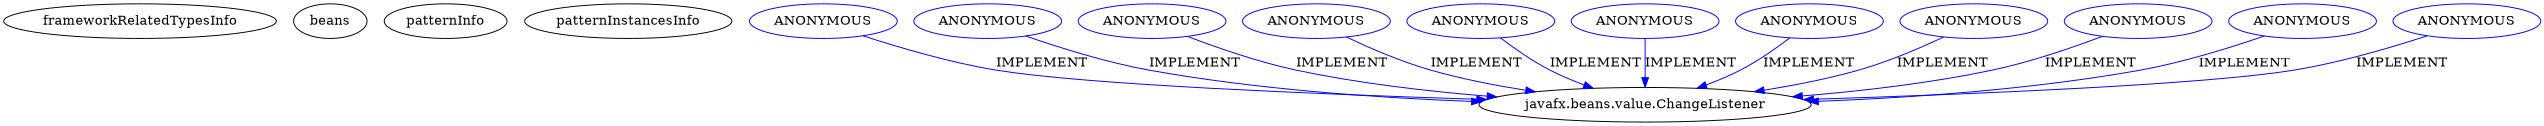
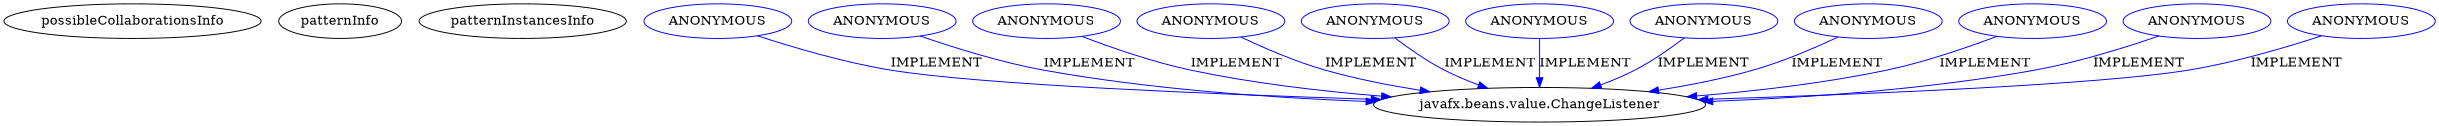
  digraph {
    node [isFrameworkType=false vertexType=REFERENCE_ANONYMOUS_DECLARATION color=blue]
    edge [color=blue]
-   frameworkRelatedTypesInfo [isFrameworkType="" vertexType="" color=""]
-   possibleCollaborationsInfo [label=beans isFrameworkType="" vertexType="" color=""]
+   possibleCollaborationsInfo [isFrameworkType="" vertexType="" color=""]
    patternInfo [frequency=5.0 patternRootClient=null isFrameworkType="" vertexType="" color=""]
    patternInstancesInfo [0="hock323-eventManager~/hock323-eventManager/EventManager-master/src/eventManager/controller/pokerTournament/TournamentController.java~TournamentController~3009" 1="hock323-eventManager~/hock323-eventManager/EventManager-master/src/eventManager/controller/pokerTournament/FormatController.java~FormatController~2993" 2="amau-classifier~/amau-classifier/classifier-master/src/main/java/me/data/DataController.java~DataController~1800" 3="didygo-gce-display~/didygo-gce-display/gce-display-master/src/proto1/DashBoard.java~DashBoard~2407" 4="bianconejo-CEFX~/bianconejo-CEFX/CEFX-master/src/cefx/CECommandeController.java~CECommandeController~2084" isFrameworkType="" vertexType="" color=""]
    n5 [label="javafx.beans.value.ChangeListener" vertexType=FRAMEWORK_INTERFACE_TYPE color=""]
    n6 [label=ANONYMOUS]
    n7 [label=ANONYMOUS]
    n8 [label=ANONYMOUS]
    n9 [label=ANONYMOUS]
    n10 [label=ANONYMOUS]
    n11 [label=ANONYMOUS]
    n12 [label=ANONYMOUS]
    n13 [label=ANONYMOUS]
    n14 [label=ANONYMOUS]
    n15 [label=ANONYMOUS]
    n16 [label=ANONYMOUS]
    n6 -> n5 [label=IMPLEMENT]
    n7 -> n5 [label=IMPLEMENT]
    n8 -> n5 [label=IMPLEMENT]
    n9 -> n5 [label=IMPLEMENT]
    n10 -> n5 [label=IMPLEMENT]
    n11 -> n5 [label=IMPLEMENT]
    n12 -> n5 [label=IMPLEMENT]
    n13 -> n5 [label=IMPLEMENT]
    n14 -> n5 [label=IMPLEMENT]
    n15 -> n5 [label=IMPLEMENT]
    n16 -> n5 [label=IMPLEMENT]
  }
